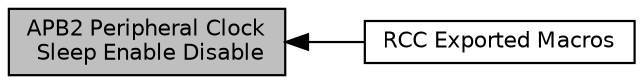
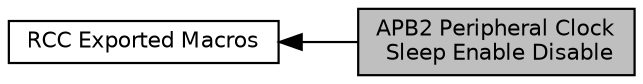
  digraph {
    rankdir=LR
    node [color=black fontname=Helvetica fontsize=10 shape=box style=filled]
    n1 [fillcolor=white height=0.2 label="RCC Exported Macros" width=0.4]
    n2 [fillcolor=grey75 fontcolor=black height=0.2 label="APB2 Peripheral Clock\l Sleep Enable Disable" width=0.4]
-   n2 -> n1 [dir=back fontname=Helvetica fontsize=10 labelfontname=Helvetica labelfontsize=10 shape=plaintext style=solid]
+   n1 -> n2 [dir=back fontname=Helvetica fontsize=10 labelfontname=Helvetica labelfontsize=10 shape=plaintext style=solid]
  }
